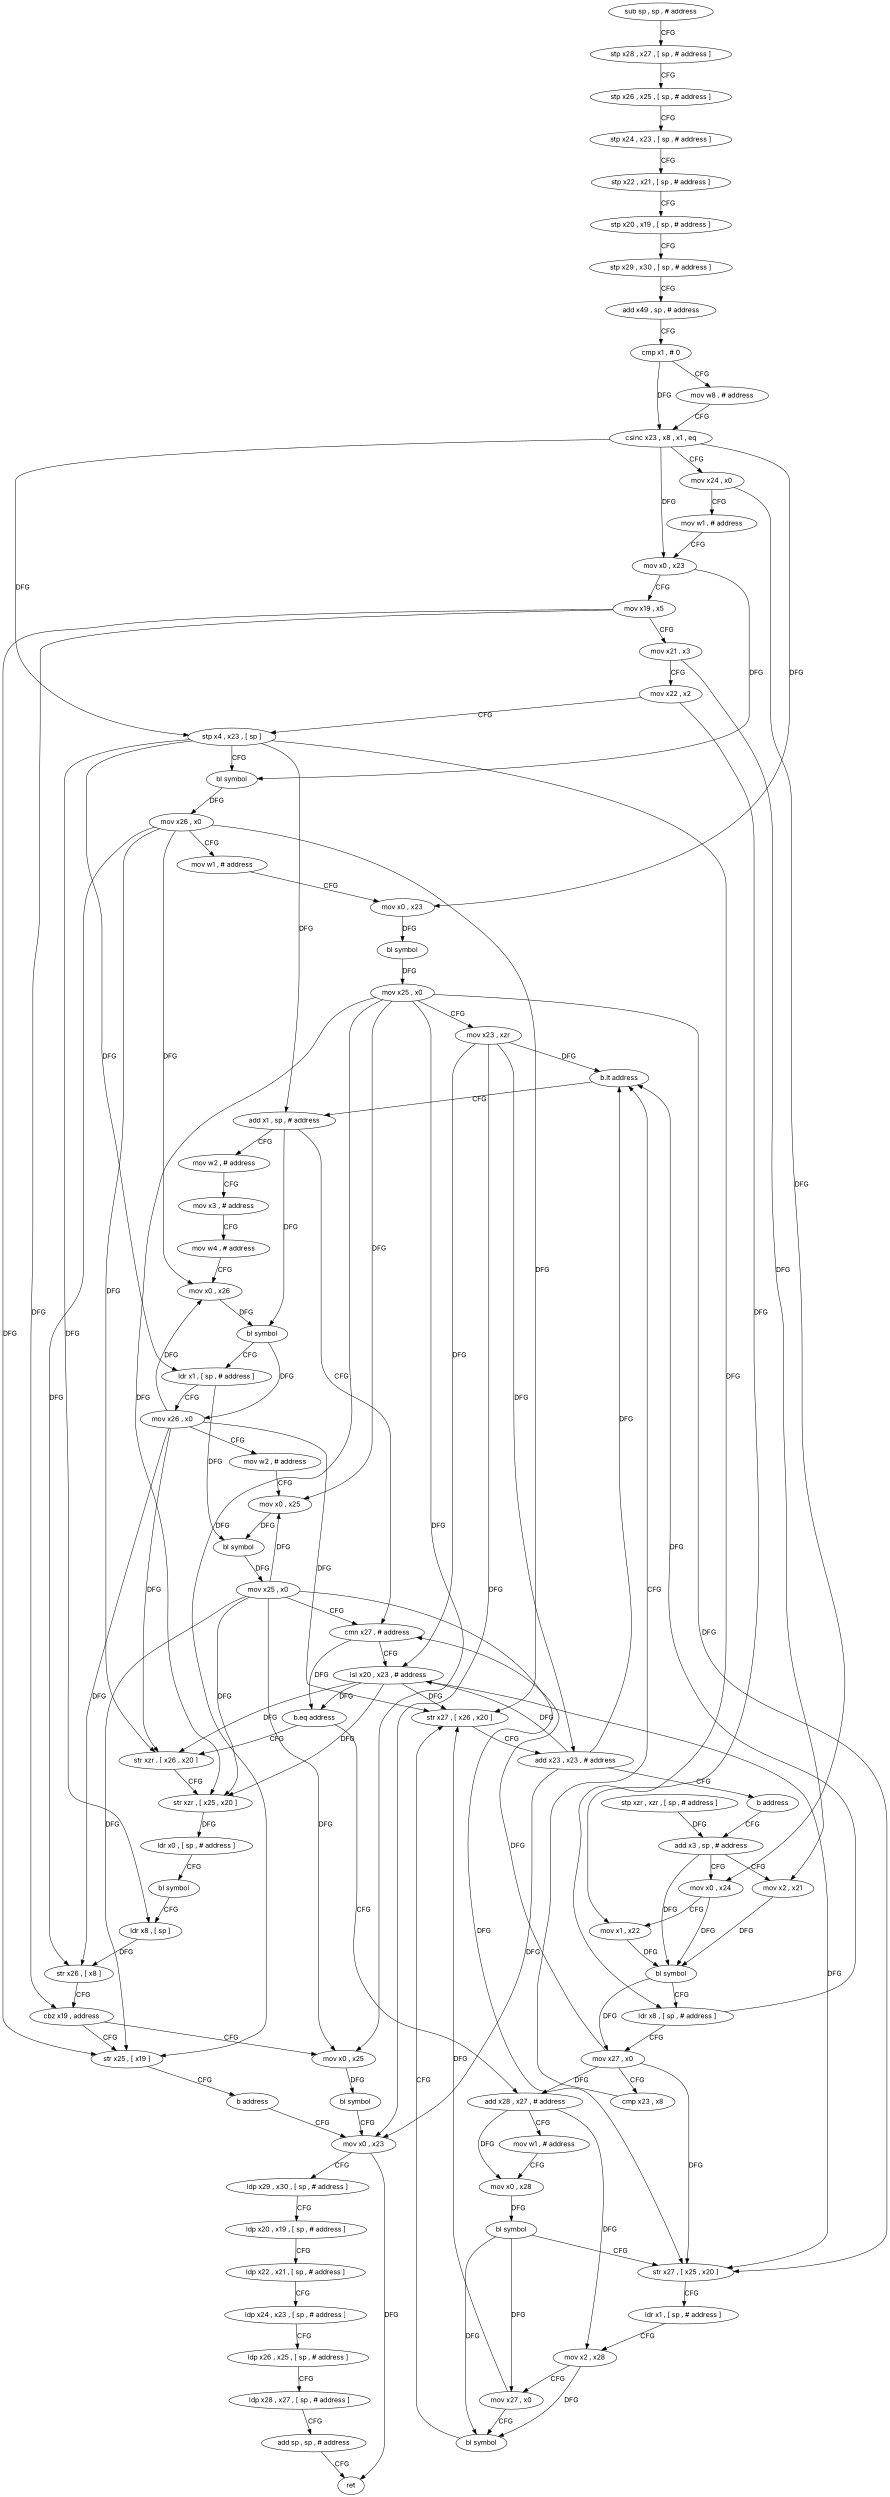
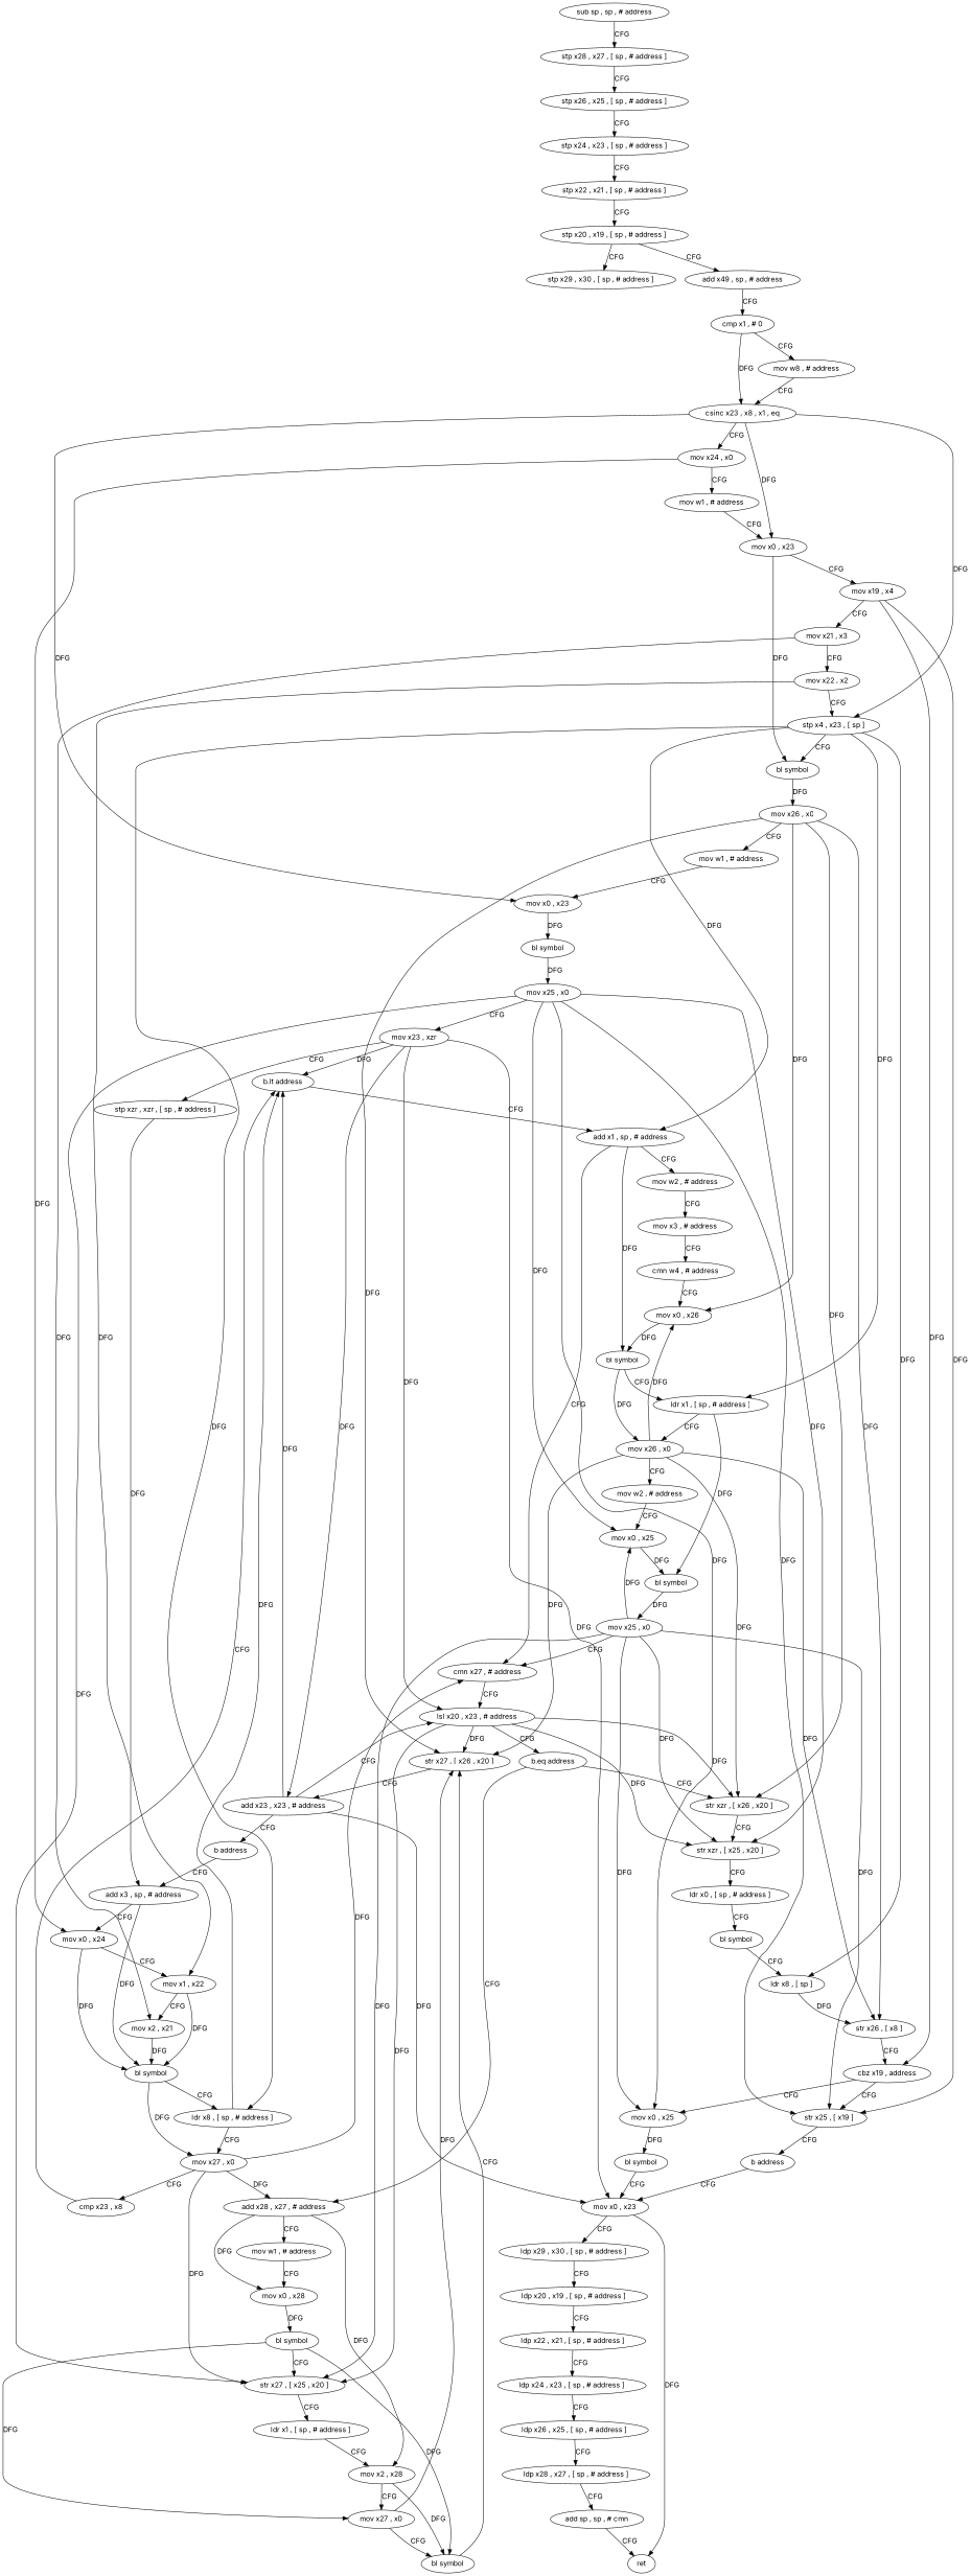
  digraph {
    fontname=Inter
    node [fontname=Inter]
    edge [fontname=Inter]
    n1 [label="sub sp , sp , # address"]
    n2 [label="stp x28 , x27 , [ sp , # address ]"]
    n3 [label="stp x26 , x25 , [ sp , # address ]"]
    n4 [label="stp x24 , x23 , [ sp , # address ]"]
    n5 [label="stp x22 , x21 , [ sp , # address ]"]
    n6 [label="stp x20 , x19 , [ sp , # address ]"]
    n7 [label="stp x29 , x30 , [ sp , # address ]"]
    n8 [label="add x49 , sp , # address"]
    n9 [label="cmp x1 , # 0"]
    n10 [label="mov w8 , # address"]
    n11 [label="csinc x23 , x8 , x1 , eq"]
    n12 [label="mov x24 , x0"]
    n13 [label="mov x0 , x23"]
    n14 [label="stp x4 , x23 , [ sp ]"]
    n15 [label="mov x0 , x23"]
    n16 [label="mov w1 , # address"]
    n17 [label="mov x0 , x24"]
-   n18 [label="mov x19 , x5"]
+   n18 [label="mov x19 , x4"]
    n19 [label="bl symbol"]
    n20 [label="add x1 , sp , # address"]
    n21 [label="ldr x1 , [ sp , # address ]"]
    n22 [label="ldr x8 , [ sp ]"]
    n23 [label="ldr x8 , [ sp , # address ]"]
    n24 [label="bl symbol"]
    n25 [label="mov x1 , x22"]
    n26 [label="bl symbol"]
    n27 [label="mov x21 , x3"]
    n28 [label="cbz x19 , address"]
    n29 [label="str x25 , [ x19 ]"]
    n30 [label="mov x26 , x0"]
    n31 [label="mov x22 , x2"]
    n32 [label="mov x2 , x21"]
    n33 [label="mov x0 , x25"]
    n34 [label="b address"]
    n35 [label="cmn x27 , # address"]
    n36 [label="mov w2 , # address"]
    n37 [label="bl symbol"]
    n38 [label="mov x26 , x0"]
    n39 [label="bl symbol"]
    n40 [label="str x26 , [ x8 ]"]
    n41 [label="b.lt address"]
    n42 [label="mov x27 , x0"]
    n43 [label="mov w1 , # address"]
    n44 [label="str xzr , [ x26 , x20 ]"]
    n45 [label="mov x0 , x26"]
    n46 [label="str x27 , [ x26 , x20 ]"]
    n47 [label="str xzr , [ x25 , x20 ]"]
    n48 [label="add x23 , x23 , # address"]
    n49 [label="mov x25 , x0"]
    n50 [label="mov x23 , xzr"]
    n51 [label="mov x0 , x25"]
    n52 [label="str x27 , [ x25 , x20 ]"]
    n53 [label="stp xzr , xzr , [ sp , # address ]"]
    n54 [label="lsl x20 , x23 , # address"]
    n55 [label="mov x0 , x23"]
    n56 [label="ldr x0 , [ sp , # address ]"]
    n57 [label="bl symbol"]
    n58 [label="ldr x1 , [ sp , # address ]"]
    n59 [label="add x3 , sp , # address"]
    n60 [label="b.eq address"]
    n61 [label="b address"]
    n62 [label="ldp x29 , x30 , [ sp , # address ]"]
    n63 [label=ret]
    n64 [label="add x28 , x27 , # address"]
    n65 [label="mov w1 , # address"]
    n66 [label="mov x0 , x28"]
    n67 [label="mov x2 , x28"]
    n68 [label="bl symbol"]
    n69 [label="mov x27 , x0"]
    n70 [label="bl symbol"]
    n71 [label="mov x3 , # address"]
-   n72 [label="mov w4 , # address"]
+   n72 [label="cmn w4 , # address"]
    n73 [label="mov w2 , # address"]
    n74 [label="mov x25 , x0"]
    n75 [label="bl symbol"]
    n76 [label="ldp x20 , x19 , [ sp , # address ]"]
    n77 [label="cmp x23 , x8"]
    n78 [label="ldp x22 , x21 , [ sp , # address ]"]
    n79 [label="ldp x24 , x23 , [ sp , # address ]"]
    n80 [label="ldp x26 , x25 , [ sp , # address ]"]
    n81 [label="ldp x28 , x27 , [ sp , # address ]"]
-   n82 [label="add sp , sp , # address"]
+   n82 [label="add sp , sp , # cmn"]
    n1 -> n2 [label=CFG]
    n2 -> n3 [label=CFG]
    n3 -> n4 [label=CFG]
    n4 -> n5 [label=CFG]
    n5 -> n6 [label=CFG]
    n6 -> n7 [label=CFG]
-   n7 -> n8 [label=CFG]
+   n6 -> n8 [label=CFG]
    n8 -> n9 [label=CFG]
    n9 -> n10 [label=CFG]
    n9 -> n11 [label=DFG]
    n10 -> n11 [label=CFG]
    n11 -> n12 [label=CFG]
    n11 -> n13 [label=DFG]
    n11 -> n14 [label=DFG]
    n11 -> n15 [label=DFG]
    n12 -> n16 [label=CFG]
    n12 -> n17 [label=DFG]
    n13 -> n18 [label=CFG]
    n13 -> n19 [label=DFG]
    n14 -> n19 [label=CFG]
    n14 -> n20 [label=DFG]
    n14 -> n21 [label=DFG]
    n14 -> n22 [label=DFG]
    n14 -> n23 [label=DFG]
    n15 -> n24 [label=DFG]
    n16 -> n13 [label=CFG]
    n17 -> n25 [label=CFG]
    n17 -> n26 [label=DFG]
    n18 -> n27 [label=CFG]
    n18 -> n28 [label=DFG]
    n18 -> n29 [label=DFG]
    n19 -> n30 [label=DFG]
    n20 -> n35 [label=CFG]
    n20 -> n36 [label=CFG]
    n20 -> n37 [label=DFG]
    n21 -> n38 [label=CFG]
    n21 -> n39 [label=DFG]
    n22 -> n40 [label=DFG]
    n23 -> n41 [label=DFG]
    n23 -> n42 [label=CFG]
    n24 -> n49 [label=DFG]
    n25 -> n26 [label=DFG]
-   n59 -> n32 [label=CFG]
+   n25 -> n32 [label=CFG]
    n26 -> n23 [label=CFG]
    n26 -> n42 [label=DFG]
    n27 -> n31 [label=CFG]
    n27 -> n32 [label=DFG]
    n28 -> n29 [label=CFG]
    n28 -> n33 [label=CFG]
    n29 -> n34 [label=CFG]
    n30 -> n40 [label=DFG]
    n30 -> n43 [label=CFG]
    n30 -> n44 [label=DFG]
    n30 -> n45 [label=DFG]
    n30 -> n46 [label=DFG]
    n31 -> n14 [label=CFG]
    n31 -> n25 [label=DFG]
    n32 -> n26 [label=DFG]
    n33 -> n57 [label=DFG]
    n34 -> n55 [label=CFG]
    n35 -> n54 [label=CFG]
-   n35 -> n60 [label=DFG]
    n36 -> n71 [label=CFG]
    n37 -> n21 [label=CFG]
    n37 -> n38 [label=DFG]
    n38 -> n40 [label=DFG]
    n38 -> n44 [label=DFG]
    n38 -> n45 [label=DFG]
    n38 -> n46 [label=DFG]
    n38 -> n73 [label=CFG]
    n39 -> n74 [label=DFG]
    n40 -> n28 [label=CFG]
    n41 -> n20 [label=CFG]
    n42 -> n35 [label=DFG]
    n42 -> n52 [label=DFG]
    n42 -> n64 [label=DFG]
    n42 -> n77 [label=CFG]
    n43 -> n15 [label=CFG]
    n44 -> n47 [label=CFG]
    n45 -> n37 [label=DFG]
    n46 -> n48 [label=CFG]
-   n47 -> n56 [label=DFG]
+   n47 -> n56 [label=CFG]
    n48 -> n41 [label=DFG]
-   n48 -> n54 [label=DFG]
+   n48 -> n54 [label=CFG]
    n48 -> n55 [label=DFG]
    n48 -> n61 [label=CFG]
    n49 -> n29 [label=DFG]
    n49 -> n33 [label=DFG]
    n49 -> n47 [label=DFG]
    n49 -> n50 [label=CFG]
    n49 -> n51 [label=DFG]
    n49 -> n52 [label=DFG]
    n50 -> n41 [label=DFG]
    n50 -> n48 [label=DFG]
+   n50 -> n53 [label=CFG]
    n50 -> n54 [label=DFG]
    n50 -> n55 [label=DFG]
    n51 -> n39 [label=DFG]
    n52 -> n58 [label=CFG]
    n53 -> n59 [label=DFG]
    n54 -> n44 [label=DFG]
    n54 -> n46 [label=DFG]
    n54 -> n47 [label=DFG]
    n54 -> n52 [label=DFG]
-   n54 -> n60 [label=DFG]
+   n54 -> n60 [label=CFG]
    n55 -> n62 [label=CFG]
    n55 -> n63 [label=DFG]
    n56 -> n75 [label=CFG]
    n57 -> n55 [label=CFG]
    n58 -> n67 [label=CFG]
    n59 -> n17 [label=CFG]
    n59 -> n26 [label=DFG]
    n60 -> n44 [label=CFG]
    n60 -> n64 [label=CFG]
    n61 -> n59 [label=CFG]
    n62 -> n76 [label=CFG]
    n64 -> n65 [label=CFG]
    n64 -> n66 [label=DFG]
    n64 -> n67 [label=DFG]
    n65 -> n66 [label=CFG]
    n66 -> n68 [label=DFG]
    n67 -> n69 [label=CFG]
    n67 -> n70 [label=DFG]
    n68 -> n52 [label=CFG]
    n68 -> n69 [label=DFG]
    n68 -> n70 [label=DFG]
    n69 -> n46 [label=DFG]
    n69 -> n70 [label=CFG]
    n70 -> n46 [label=CFG]
    n71 -> n72 [label=CFG]
    n72 -> n45 [label=CFG]
    n73 -> n51 [label=CFG]
    n74 -> n29 [label=DFG]
    n74 -> n33 [label=DFG]
    n74 -> n35 [label=CFG]
    n74 -> n47 [label=DFG]
    n74 -> n51 [label=DFG]
    n74 -> n52 [label=DFG]
    n75 -> n22 [label=CFG]
    n76 -> n78 [label=CFG]
    n77 -> n41 [label=CFG]
    n78 -> n79 [label=CFG]
    n79 -> n80 [label=CFG]
    n80 -> n81 [label=CFG]
    n81 -> n82 [label=CFG]
    n82 -> n63 [label=CFG]
  }
